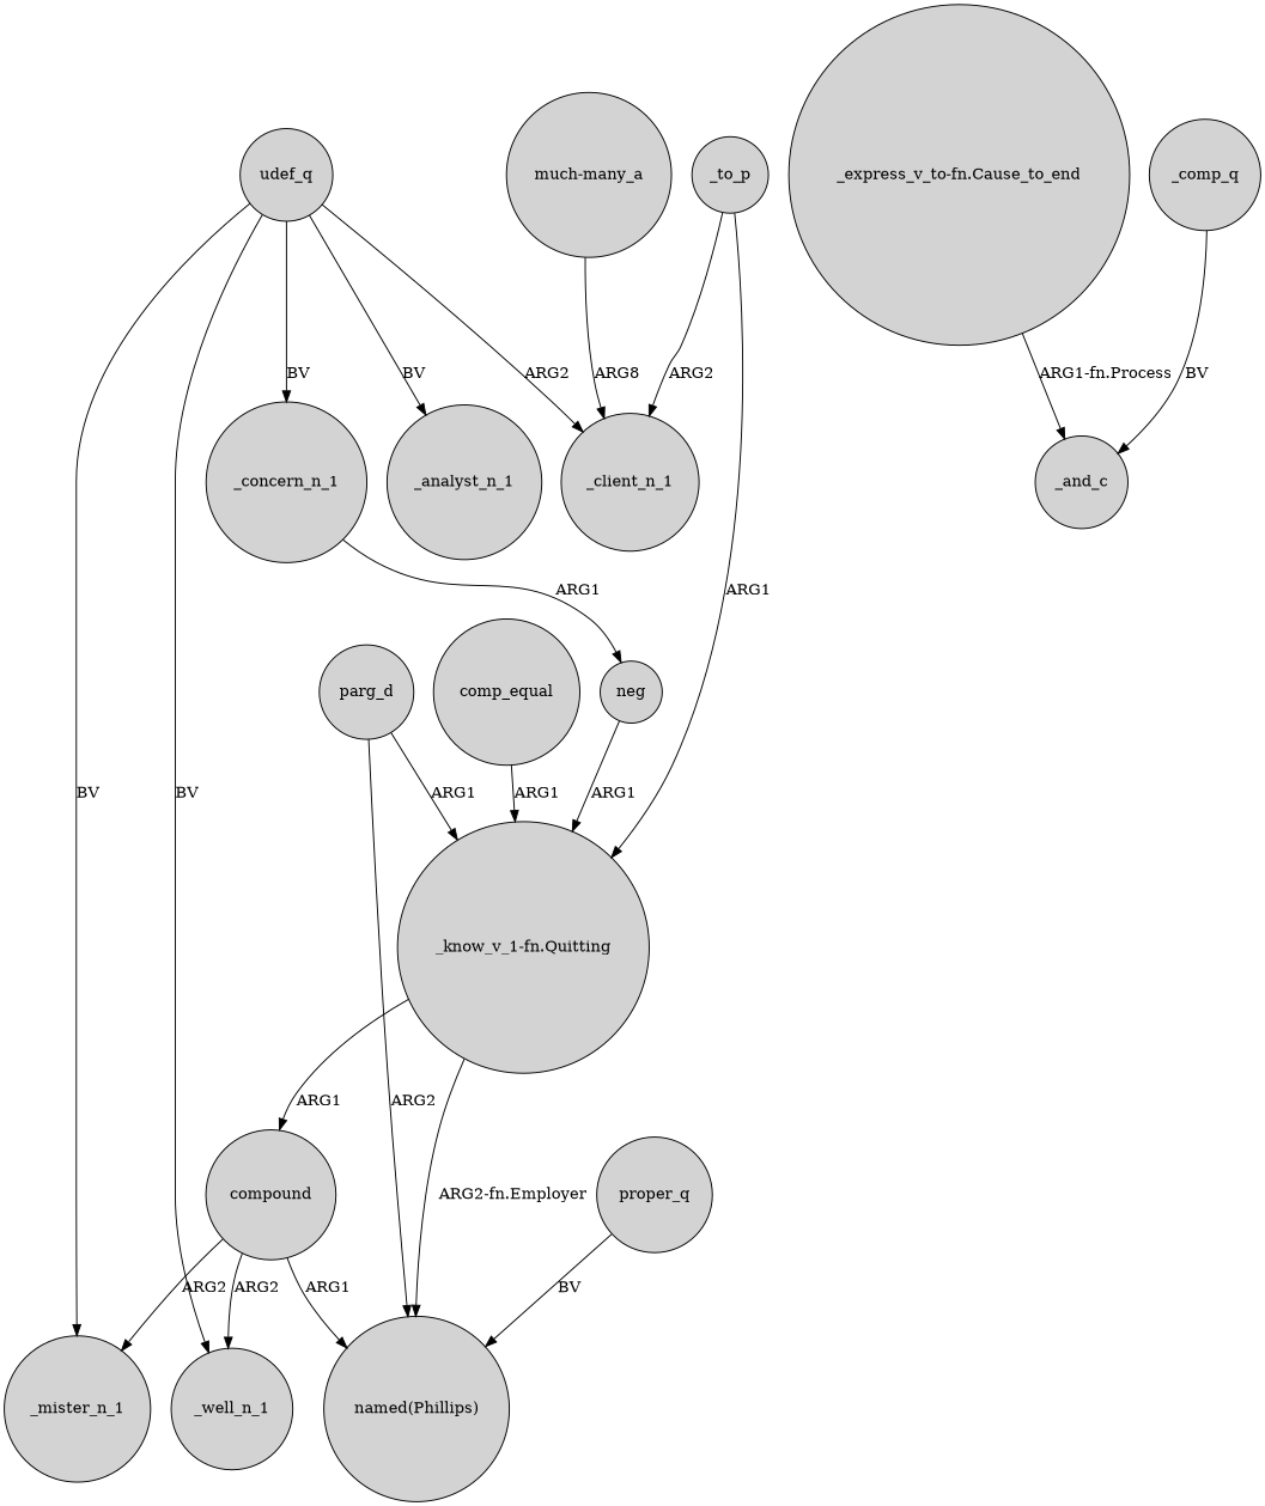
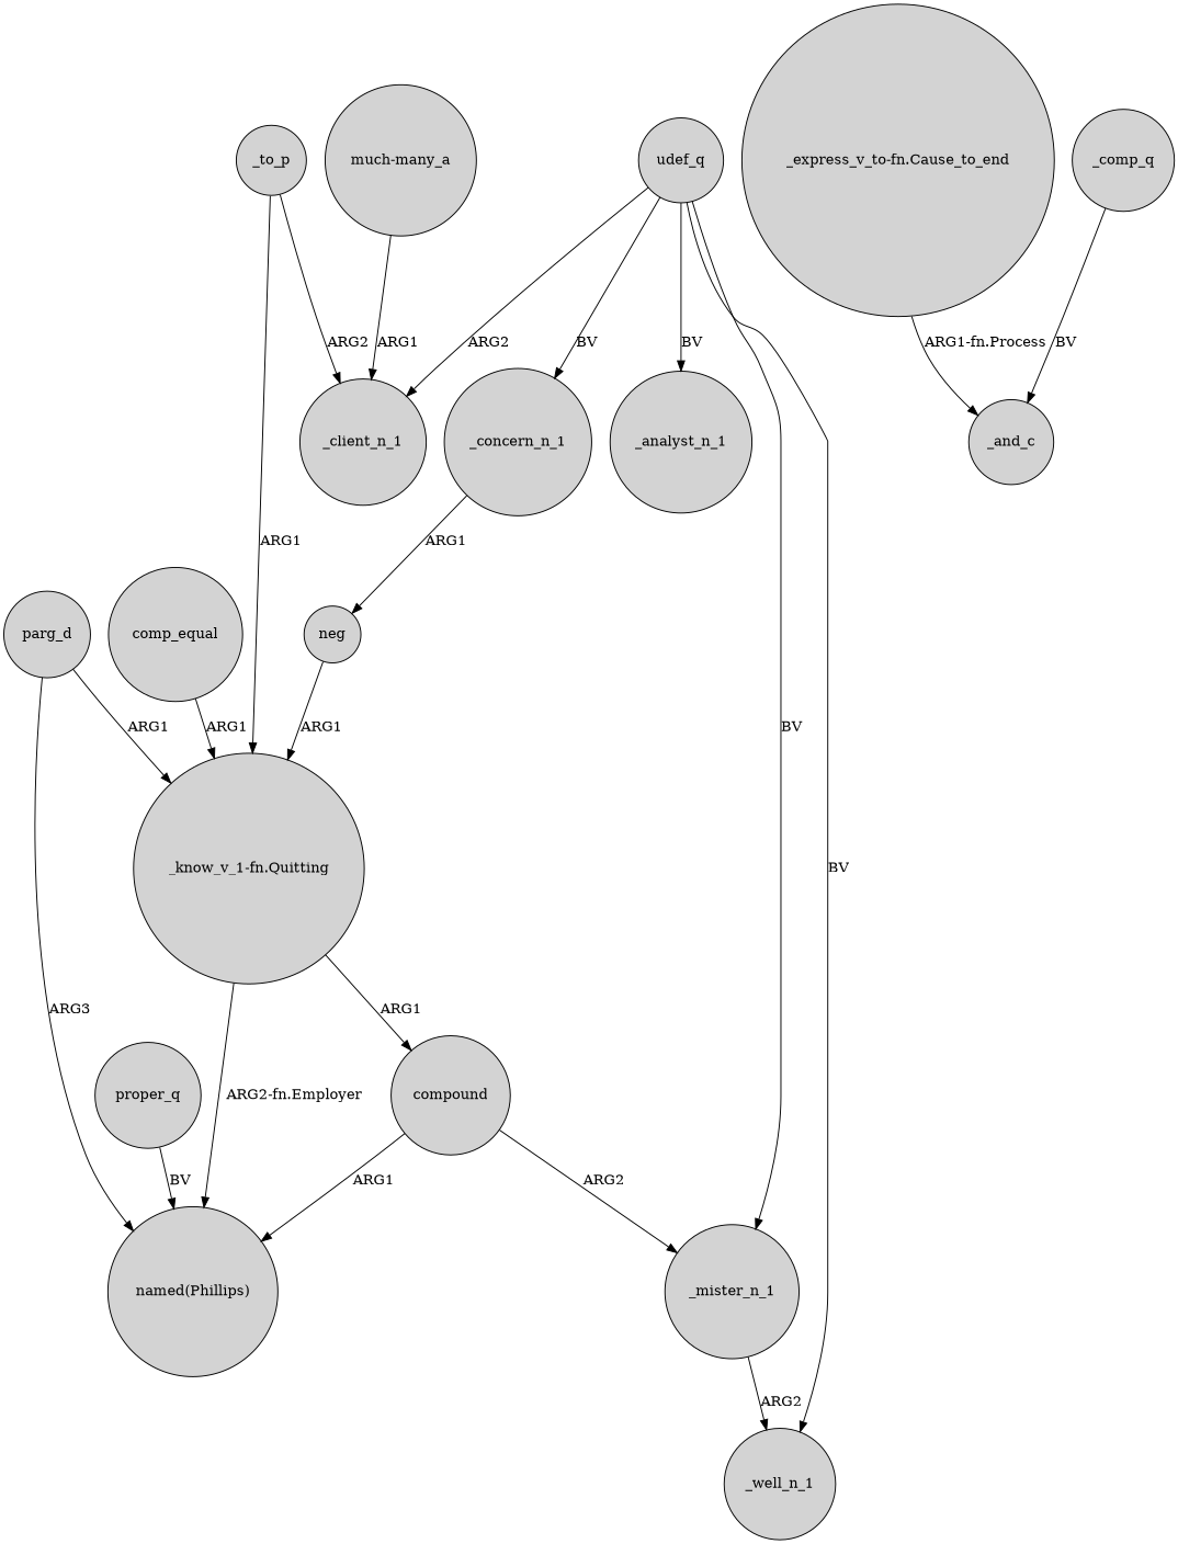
  digraph {
    node [shape=circle style=filled]
    parg_d
    "named(Phillips)"
    "_know_v_1-fn.Quitting"
    compound
    _to_p
    _client_n_1
    _mister_n_1
    _well_n_1
    udef_q
    _analyst_n_1
    _concern_n_1
    neg
    "_express_v_to-fn.Cause_to_end"
    _and_c
    comp_equal
    proper_q
    "much-many_a"
    n18 [label=_comp_q]
-   parg_d -> "named(Phillips)" [label=ARG2]
+   parg_d -> "named(Phillips)" [label=ARG3]
    parg_d -> "_know_v_1-fn.Quitting" [label=ARG1]
    "_know_v_1-fn.Quitting" -> "named(Phillips)" [label="ARG2-fn.Employer"]
    "_know_v_1-fn.Quitting" -> compound [label=ARG1]
    compound -> "named(Phillips)" [label=ARG1]
    compound -> _mister_n_1 [label=ARG2]
-   compound -> _well_n_1 [label=ARG2]
+   _mister_n_1 -> _well_n_1 [label=ARG2]
    _to_p -> "_know_v_1-fn.Quitting" [label=ARG1]
    _to_p -> _client_n_1 [label=ARG2]
    udef_q -> _client_n_1 [label=ARG2]
    udef_q -> _mister_n_1 [label=BV]
    udef_q -> _well_n_1 [label=BV]
    udef_q -> _analyst_n_1 [label=BV]
    udef_q -> _concern_n_1 [label=BV]
    _concern_n_1 -> neg [label=ARG1]
    neg -> "_know_v_1-fn.Quitting" [label=ARG1]
    "_express_v_to-fn.Cause_to_end" -> _and_c [label="ARG1-fn.Process"]
    comp_equal -> "_know_v_1-fn.Quitting" [label=ARG1]
    proper_q -> "named(Phillips)" [label=BV]
-   "much-many_a" -> _client_n_1 [label=ARG8]
+   "much-many_a" -> _client_n_1 [label=ARG1]
    n18 -> _and_c [label=BV]
  }
